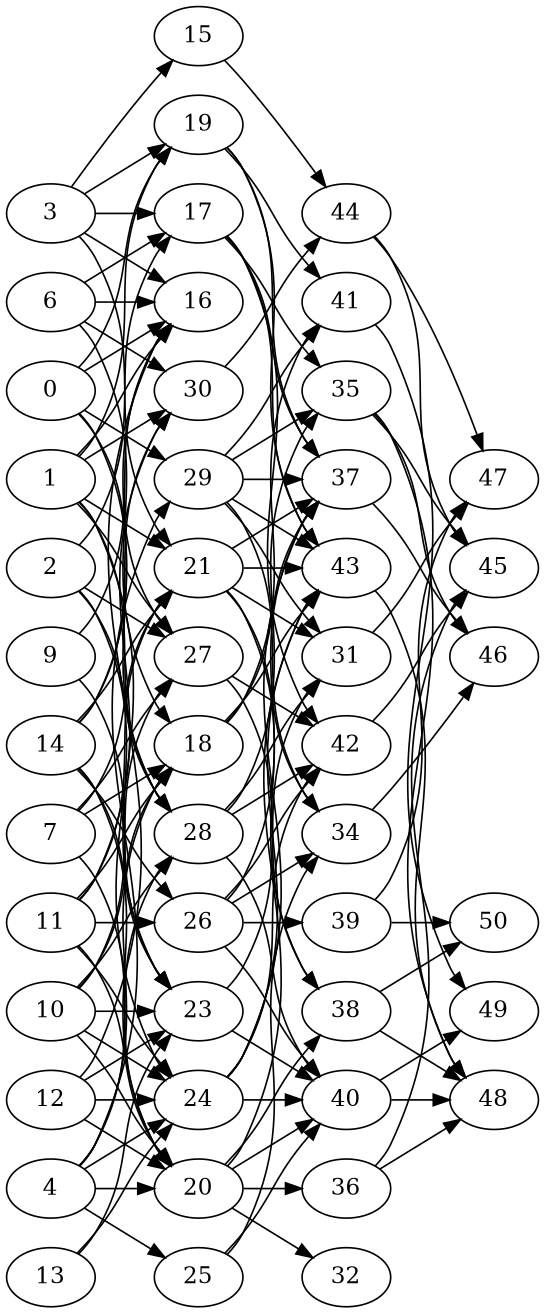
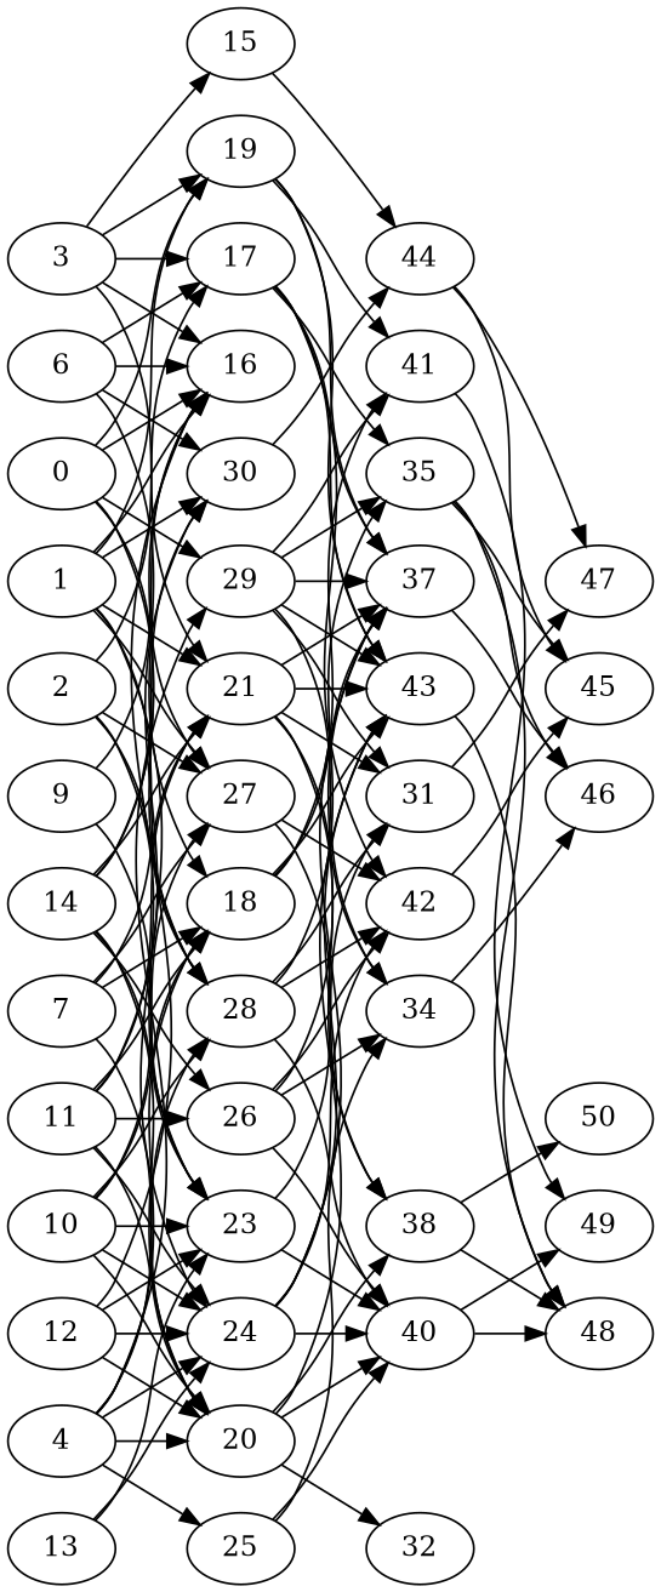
  digraph {
    rankdir=LR
    node [alpha=0.13]
    1 [alpha=0.17 expect_size=26746880]
    16 [alpha=0.02 expect_size=40477696]
    19 [alpha=0.09 expect_size=51037184]
    21 [alpha=0.16 expect_size=30792704]
    24 [alpha=0.08 expect_size=39394304]
    27 [alpha=0.19 expect_size=19215360]
    28 [alpha=0.01 expect_size=6790144]
    30 [alpha=0.05 expect_size=44219392]
    37 [alpha=0.08 expect_size=43420672]
    43 [alpha=0.11 expect_size=33424384]
    41 [alpha=0.04 expect_size=38479872]
    38 [expect_size=41659392]
    31 [alpha=0.05 expect_size=15646720]
    34 [alpha=0.04 expect_size=8237056]
    40 [alpha=0.16 expect_size=27413504]
    42 [expect_size=50952192]
    35 [alpha=0.07 expect_size=26100736]
    44 [alpha=0.03 expect_size=29230080]
    46 [alpha=0.17 expect_size=8278016]
    48 [alpha=0.07 expect_size=36924416]
    49 [alpha=0.10 expect_size=20274176]
    50 [alpha=0.09 expect_size=14505984]
    47 [alpha=0.11 expect_size=18662400]
    45 [alpha=0.08 expect_size=39273472]
    2 [alpha=0.12 expect_size=13794304]
    17 [alpha=0.15 expect_size=18923520]
    23 [expect_size=28136448]
    3 [alpha=0.02 expect_size=34629632]
    15 [alpha=0.12 expect_size=44335104]
    4 [alpha=0.16 expect_size=30383104]
    18 [alpha=0.07 expect_size=9639936]
    20 [alpha=0.08 expect_size=36926464]
    25 [alpha=0.18 expect_size=33816576]
    29 [expect_size=23705600]
    32 [expect_size=6680576]
-   36 [alpha=0.04 expect_size=20409344]
    n37 [alpha=0.18 expect_size=40558592 label=0]
    6 [alpha=0.11 expect_size=10315776]
    7 [alpha=0.16 expect_size=46138368]
    9 [alpha=0.14 expect_size=32139264]
    10 [alpha=0.17 expect_size=49081344]
    11 [alpha=0.09 expect_size=27095040]
    26 [alpha=0.10 expect_size=15031296]
-   39 [alpha=0.18 expect_size=43086848]
    12 [alpha=0.10 expect_size=21022720]
    13 [alpha=0.05 expect_size=48574464]
    14 [alpha=0.18 expect_size=6149120]
    1 -> 16
    1 -> 19
    1 -> 21
    1 -> 24
    1 -> 27
    1 -> 28
    1 -> 30
    19 -> 37
    19 -> 43
    19 -> 41
    21 -> 37
    21 -> 43
    21 -> 38
    21 -> 31
    21 -> 34
    24 -> 37
    24 -> 43
    24 -> 40
    24 -> 42
    27 -> 38
    27 -> 42
    28 -> 31
    28 -> 40
    28 -> 42
    28 -> 35
    30 -> 44
    37 -> 46
    43 -> 48
    41 -> 49
    38 -> 48
    38 -> 50
    31 -> 47
    34 -> 46
    40 -> 48
    40 -> 49
    42 -> 45
    35 -> 46
    35 -> 48
    35 -> 45
    44 -> 47
    44 -> 45
    2 -> 27
    2 -> 28
    2 -> 17
    2 -> 23
    17 -> 37
    17 -> 43
    17 -> 42
    17 -> 35
    23 -> 31
    23 -> 40
    3 -> 16
    3 -> 19
    3 -> 21
    3 -> 17
    3 -> 15
    15 -> 44
    4 -> 24
    4 -> 28
    4 -> 18
    4 -> 20
    4 -> 25
    4 -> 29
    18 -> 37
    18 -> 43
    18 -> 41
    20 -> 43
    20 -> 38
    20 -> 40
    20 -> 32
-   20 -> 36
    25 -> 34
    25 -> 40
    29 -> 37
    29 -> 43
    29 -> 41
    29 -> 31
    29 -> 34
    29 -> 35
-   36 -> 48
-   36 -> 45
    n37 -> 16
    n37 -> 19
    n37 -> 27
    n37 -> 28
    n37 -> 29
    6 -> 16
    6 -> 30
    6 -> 17
    6 -> 18
    7 -> 21
    7 -> 27
    7 -> 18
    7 -> 20
    9 -> 16
    9 -> 23
    10 -> 24
    10 -> 27
    10 -> 28
    10 -> 23
    10 -> 18
    10 -> 20
    11 -> 21
    11 -> 24
    11 -> 30
    11 -> 18
    11 -> 20
    11 -> 26
    26 -> 37
    26 -> 34
    26 -> 40
    26 -> 42
-   26 -> 39
-   39 -> 50
-   39 -> 47
    12 -> 16
    12 -> 24
    12 -> 23
    12 -> 20
    13 -> 24
    13 -> 23
    14 -> 16
    14 -> 21
    14 -> 30
    14 -> 23
    14 -> 20
    14 -> 26
  }
